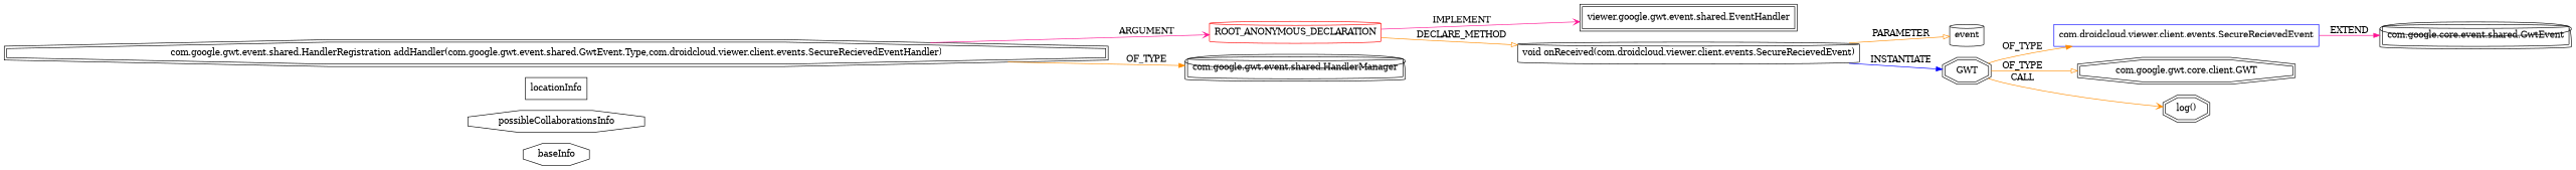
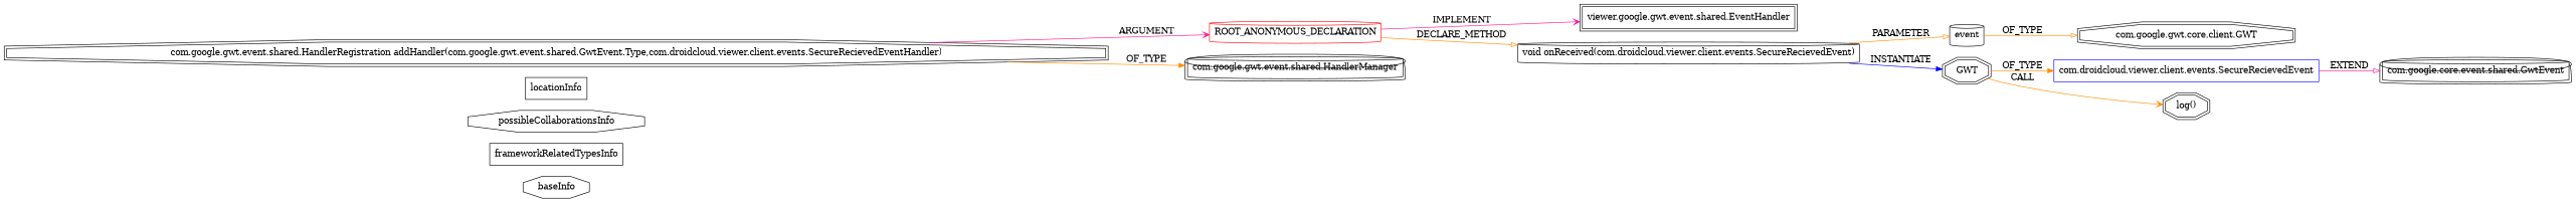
  digraph {
    rankdir=LR
    node [shape=octagon isFrameworkType=true]
    edge [arrowhead=normal color=darkorange]
    baseInfo [category=extension_graph graphId=826 isAnonymous=true possibleRelation=true isFrameworkType=""]
+   frameworkRelatedTypesInfo [0="com.google.gwt.event.shared.EventHandler" shape=box isFrameworkType=""]
    possibleCollaborationsInfo [0="826~CLIENT_METHOD_DECLARATION-PARAMETER_DECLARATION-~com.google.gwt.event.shared.EventHandler ~com.google.gwt.event.shared.GwtEvent ~true~false" isFrameworkType=""]
    locationInfo [contextSignature="void onModuleLoad()" filePath="/betacraft-RdpGwtClient/RdpGwtClient-master/src/com/droidcloud/viewer/client/DroidCloudViewer.java" graphId=826 projectName="betacraft-RdpGwtClient" shape=box isFrameworkType=""]
    n5 [color=red isFrameworkType=false label=ROOT_ANONYMOUS_DECLARATION shape=cylinder vertexType=ROOT_ANONYMOUS_DECLARATION]
    n6 [label="viewer.google.gwt.event.shared.EventHandler" peripheries=2 shape=box vertexType=FRAMEWORK_INTERFACE_TYPE]
    n7 [isFrameworkType=false label="void onReceived(com.droidcloud.viewer.client.events.SecureRecievedEvent)" shape=cylinder vertexType=CLIENT_METHOD_DECLARATION]
    n8 [isFrameworkType=false label=event shape=cylinder vertexType=PARAMETER_DECLARATION]
    n9 [label=GWT peripheries=2 vertexType=VARIABLE_EXPRESION]
    n10 [label="com.google.gwt.event.shared.HandlerRegistration addHandler(com.google.gwt.event.shared.GwtEvent.Type,com.droidcloud.viewer.client.events.SecureRecievedEventHandler)" peripheries=2 vertexType=OUTSIDE_CALL]
    n11 [label="com.google.gwt.event.shared.HandlerManager" peripheries=2 shape=cylinder vertexType=FRAMEWORK_CLASS_TYPE]
    n12 [color=blue isFrameworkType=false label="com.droidcloud.viewer.client.events.SecureRecievedEvent" shape=box vertexType=REFERENCE_CLIENT_CLASS_DECLARATION]
    n13 [label="com.google.gwt.core.client.GWT" peripheries=2 vertexType=FRAMEWORK_CLASS_TYPE]
    n14 [label="log()" peripheries=2 vertexType=INSIDE_CALL]
    n15 [label="com.google.core.event.shared.GwtEvent" peripheries=2 shape=cylinder vertexType=FRAMEWORK_CLASS_TYPE]
    n5 -> n6 [arrowhead=vee color=deeppink label=IMPLEMENT]
    n5 -> n7 [arrowhead=onormal label=DECLARE_METHOD]
    n7 -> n8 [arrowhead=onormal label=PARAMETER]
    n7 -> n9 [color=blue label=INSTANTIATE]
    n9 -> n12 [label=OF_TYPE]
-   n9 -> n13 [arrowhead=onormal label=OF_TYPE]
+   n8 -> n13 [arrowhead=onormal label=OF_TYPE]
    n9 -> n14 [arrowhead=vee label=CALL]
    n10 -> n5 [arrowhead=vee color=deeppink label=ARGUMENT]
    n10 -> n11 [label=OF_TYPE]
-   n12 -> n15 [color=deeppink label=EXTEND]
+   n12 -> n15 [arrowhead=onormal color=deeppink label=EXTEND]
  }
